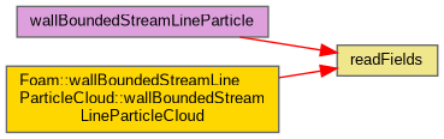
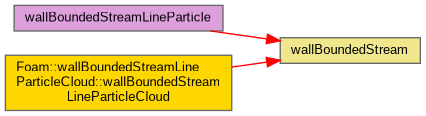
  digraph {
    rankdir=RL
    fontname="Liberation Sans"
    node [color=grey40 fontname="Liberation Sans" fontsize=10 shape=box style=filled]
    edge [color=red dir=back fontname="Liberation Sans" fontsize=10 labelfontname=Helvetica labelfontsize=10 style=solid]
-   n1 [color=gray40 fillcolor=khaki fontcolor=black height=0.2 label=readFields width=0.4]
+   n1 [color=gray40 fillcolor=khaki fontcolor=black height=0.2 label=wallBoundedStream width=0.4]
    n2 [fillcolor=plum height=0.2 label=wallBoundedStreamLineParticle width=0.4]
    n3 [fillcolor=gold height=0.2 label="Foam::wallBoundedStreamLine\lParticleCloud::wallBoundedStream\lLineParticleCloud" width=0.4]
    n1 -> n2
    n1 -> n3
  }
